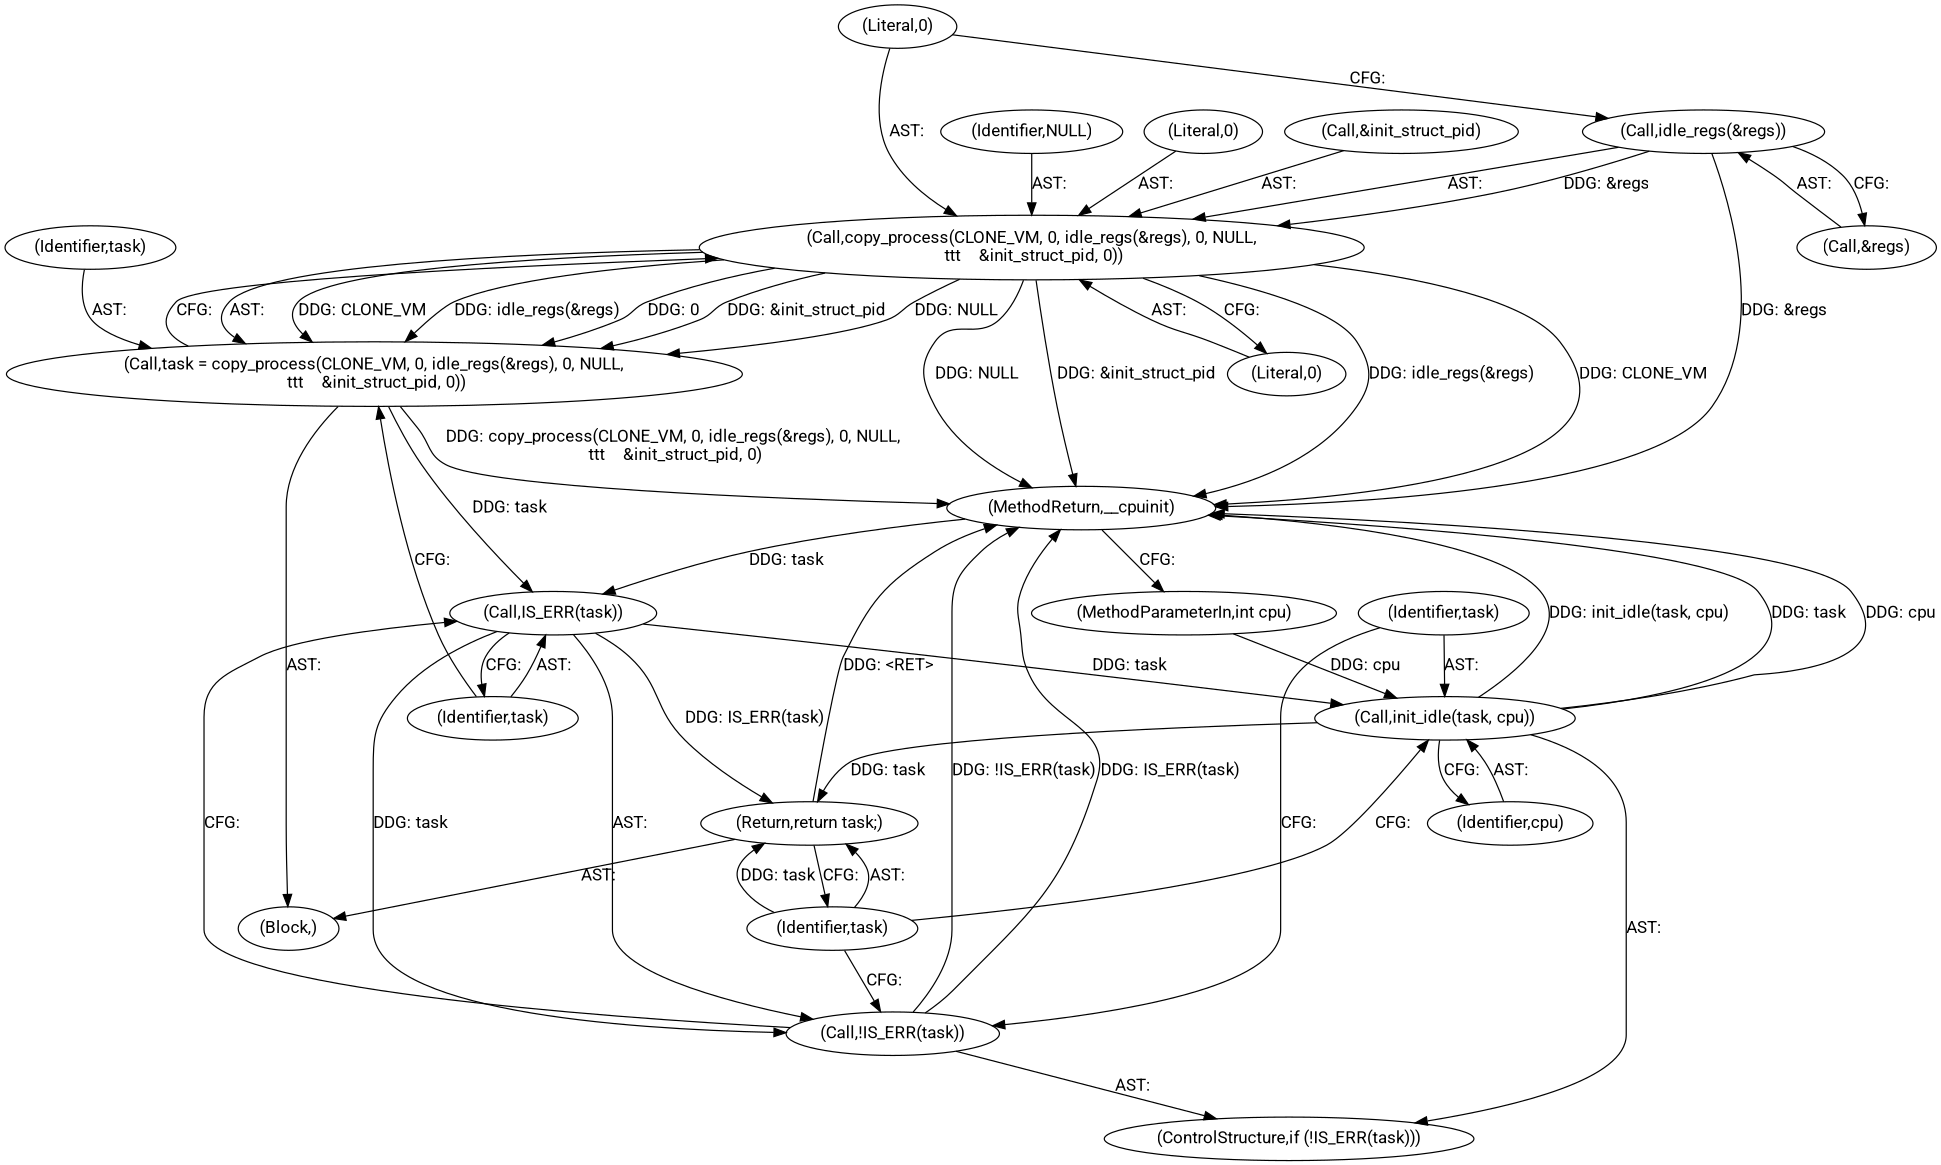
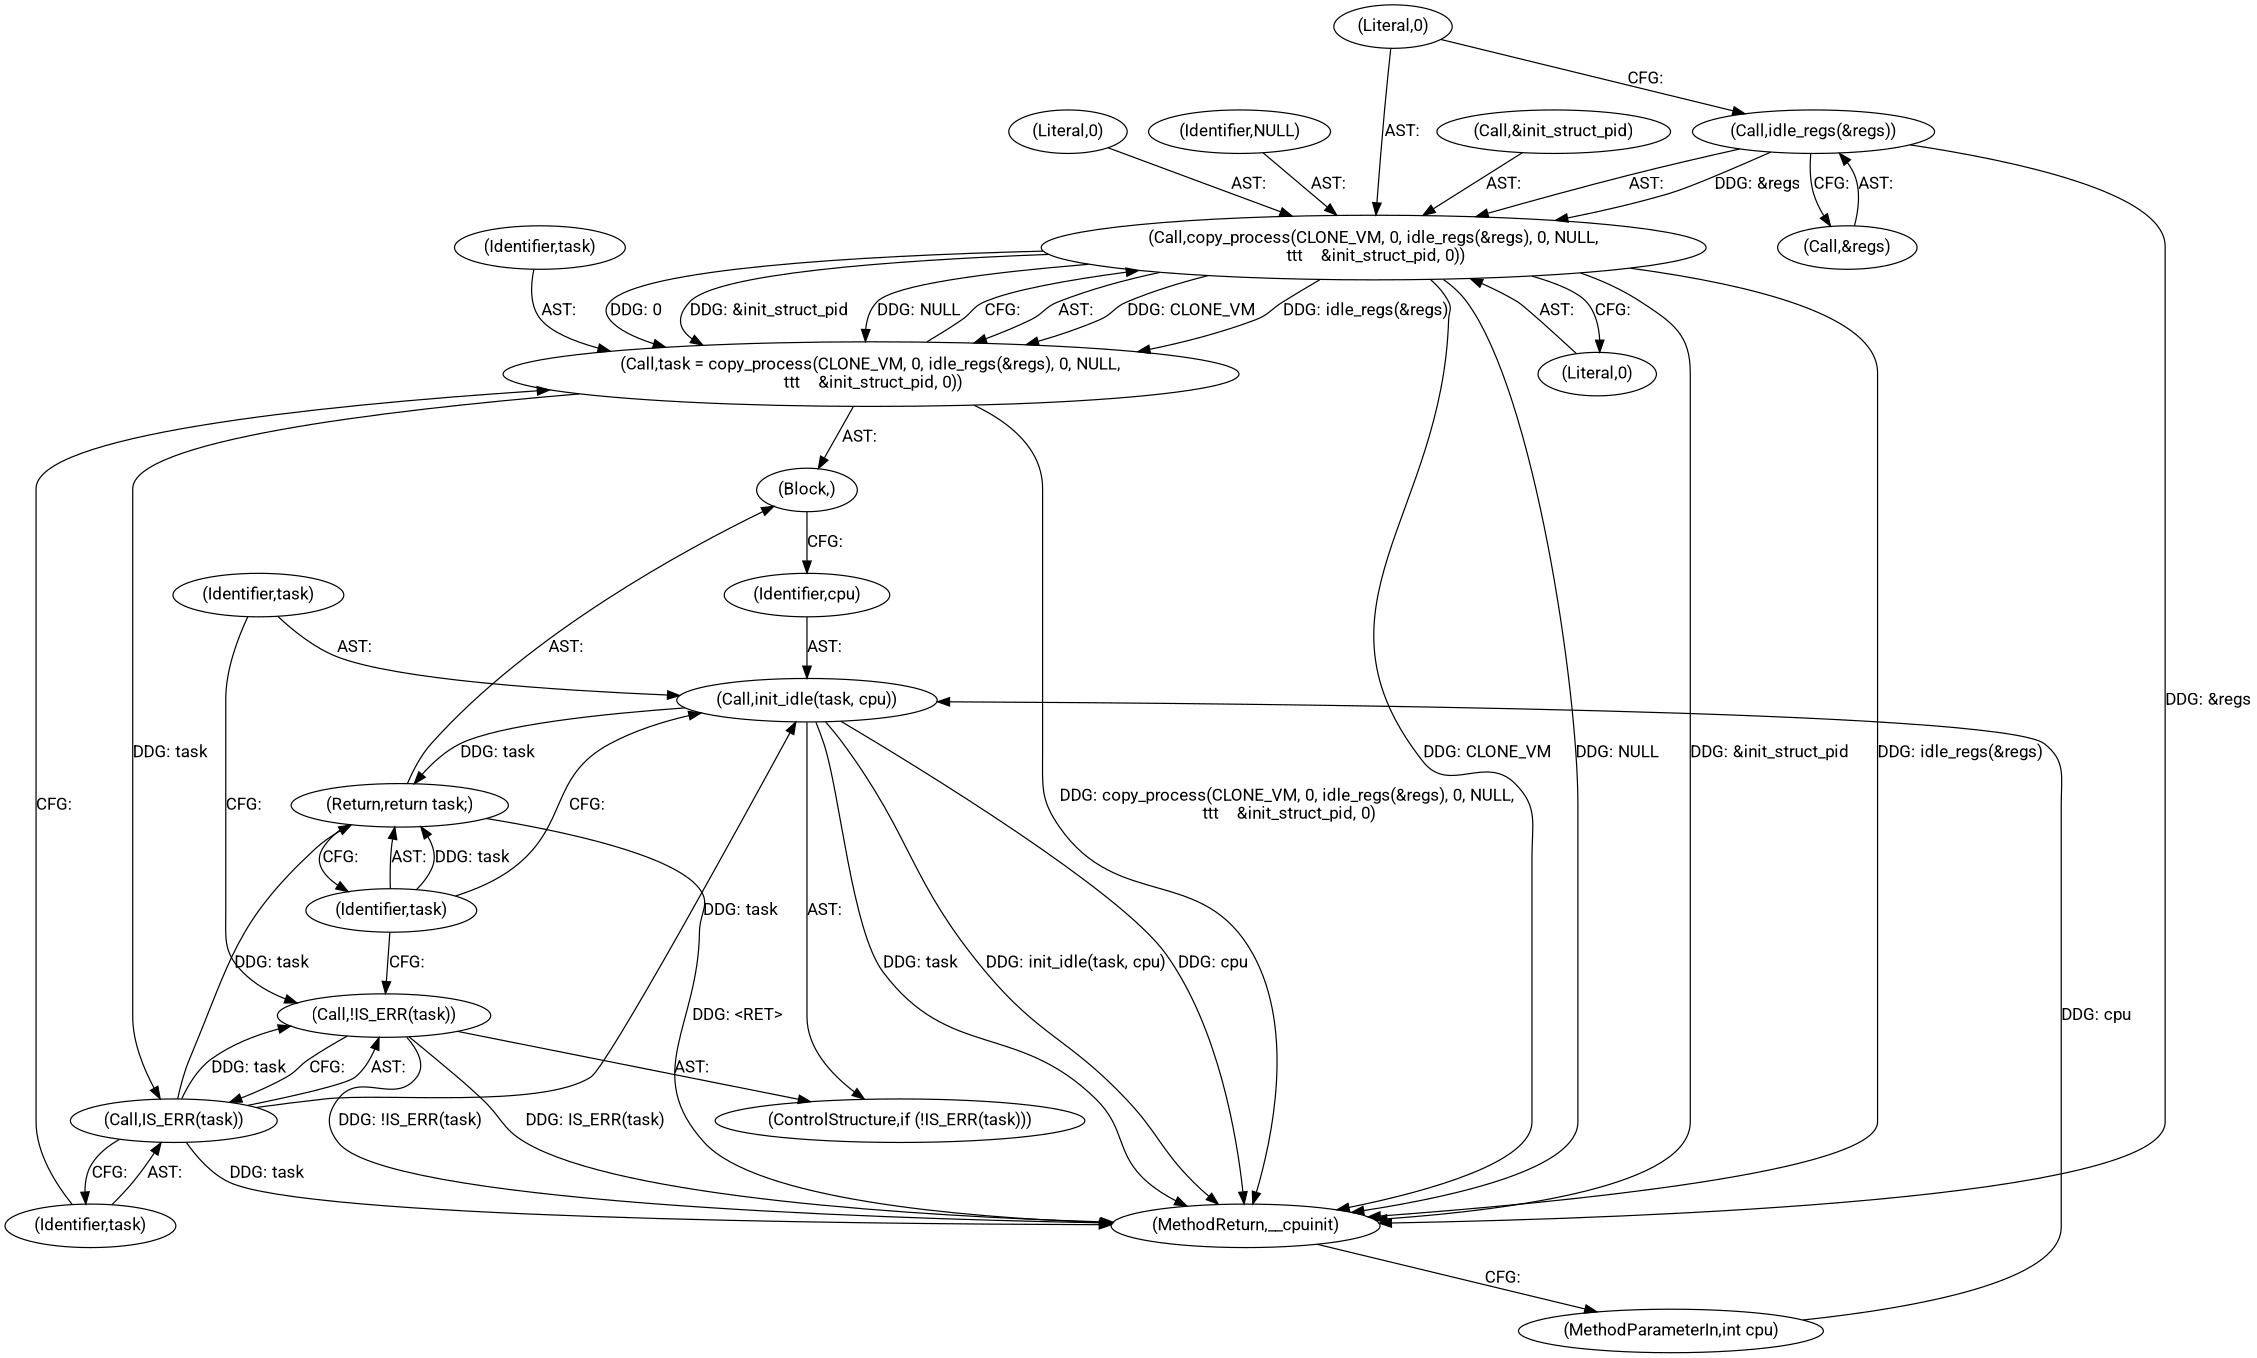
  digraph {
    fontname=Roboto
    node [fontname=Roboto]
    edge [fontname=Roboto]
    n1 [label="(Call,copy_process(CLONE_VM, 0, idle_regs(&regs), 0, NULL,\n \t\t\t    &init_struct_pid, 0))"]
    n2 [label="(Call,task = copy_process(CLONE_VM, 0, idle_regs(&regs), 0, NULL,\n \t\t\t    &init_struct_pid, 0))"]
    n3 [label="(MethodReturn,__cpuinit)"]
    n4 [label="(Literal,0)"]
    n5 [label="(Call,IS_ERR(task))"]
    n6 [label="(Block,)"]
    n7 [label="(MethodParameterIn,int cpu)"]
    n8 [label="(Call,idle_regs(&regs))"]
    n9 [label="(Call,&regs)"]
    n10 [label="(Call,!IS_ERR(task))"]
    n11 [label="(Call,init_idle(task, cpu))"]
    n12 [label="(Return,return task;)"]
    n13 [label="(Identifier,task)"]
    n14 [label="(ControlStructure,if (!IS_ERR(task)))"]
    n15 [label="(Identifier,cpu)"]
    n16 [label="(Identifier,task)"]
    n17 [label="(Identifier,task)"]
    n18 [label="(Identifier,NULL)"]
    n19 [label="(Identifier,task)"]
    n20 [label="(Literal,0)"]
    n21 [label="(Literal,0)"]
    n22 [label="(Call,&init_struct_pid)"]
    n1 -> n2 [label="AST: "]
    n1 -> n2 [label="DDG: CLONE_VM"]
    n1 -> n2 [label="DDG: idle_regs(&regs)"]
    n1 -> n2 [label="DDG: 0"]
    n1 -> n2 [label="DDG: &init_struct_pid"]
    n1 -> n2 [label="DDG: NULL"]
    n1 -> n3 [label="DDG: CLONE_VM"]
    n1 -> n3 [label="DDG: NULL"]
    n1 -> n3 [label="DDG: &init_struct_pid"]
    n1 -> n3 [label="DDG: idle_regs(&regs)"]
    n1 -> n4 [label="CFG: "]
    n2 -> n1 [label="CFG: "]
    n2 -> n3 [label="DDG: copy_process(CLONE_VM, 0, idle_regs(&regs), 0, NULL,\n \t\t\t    &init_struct_pid, 0)"]
    n2 -> n5 [label="DDG: task"]
    n2 -> n6 [label="AST: "]
    n3 -> n7 [label="CFG: "]
    n4 -> n1 [label="AST: "]
-   n3 -> n5 [label="DDG: task"]
+   n5 -> n3 [label="DDG: task"]
    n5 -> n10 [label="AST: "]
    n5 -> n10 [label="DDG: task"]
    n5 -> n11 [label="DDG: task"]
-   n5 -> n12 [label="DDG: IS_ERR(task)"]
+   n5 -> n12 [label="DDG: task"]
    n5 -> n13 [label="CFG: "]
    n7 -> n11 [label="DDG: cpu"]
    n8 -> n1 [label="AST: "]
    n8 -> n1 [label="DDG: &regs"]
    n8 -> n3 [label="DDG: &regs"]
    n8 -> n9 [label="CFG: "]
    n9 -> n8 [label="AST: "]
    n10 -> n3 [label="DDG: !IS_ERR(task)"]
    n10 -> n3 [label="DDG: IS_ERR(task)"]
    n10 -> n5 [label="CFG: "]
    n10 -> n14 [label="AST: "]
    n11 -> n3 [label="DDG: task"]
    n11 -> n3 [label="DDG: init_idle(task, cpu)"]
    n11 -> n3 [label="DDG: cpu"]
    n11 -> n12 [label="DDG: task"]
    n11 -> n14 [label="AST: "]
-   n11 -> n15 [label="CFG: "]
+   n6 -> n15 [label="CFG: "]
    n12 -> n3 [label="DDG: <RET>"]
    n12 -> n6 [label="AST: "]
    n12 -> n16 [label="CFG: "]
    n13 -> n2 [label="CFG: "]
    n13 -> n5 [label="AST: "]
    n15 -> n11 [label="AST: "]
    n16 -> n10 [label="CFG: "]
    n16 -> n11 [label="CFG: "]
    n16 -> n12 [label="AST: "]
    n16 -> n12 [label="DDG: task"]
    n17 -> n10 [label="CFG: "]
    n17 -> n11 [label="AST: "]
    n18 -> n1 [label="AST: "]
    n19 -> n2 [label="AST: "]
    n20 -> n1 [label="AST: "]
    n21 -> n1 [label="AST: "]
    n21 -> n8 [label="CFG: "]
    n22 -> n1 [label="AST: "]
  }
